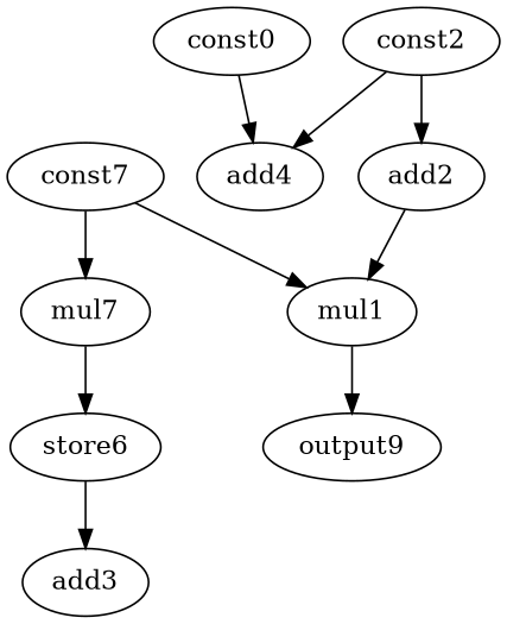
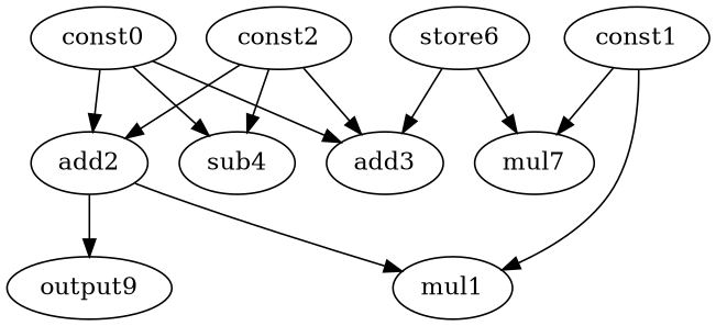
  digraph {
    node [opcode=const]
    edge [operand=0]
    add3 [opcode=add]
    const0
-   sub4 [opcode=sub label=add4]
+   sub4 [opcode=sub]
    n4 [label=add2 opcode=add]
    n5 [label=mul1 opcode=mul]
    mul7 [opcode=mul]
-   const1 [label=const7]
+   const1
    store6 [opcode=store]
    output9 [opcode=output]
    const2
+   const0 -> add3
    const0 -> sub4
+   const0 -> n4
    n4 -> n5 [operand=1]
-   n5 -> output9
-   mul7 -> store6 [operand=1]
+   n4 -> output9
+   store6 -> mul7 [operand=1]
    const1 -> n5
    const1 -> mul7
    store6 -> add3
+   const2 -> add3 [operand=1]
    const2 -> sub4 [operand=1]
    const2 -> n4 [operand=1]
  }
